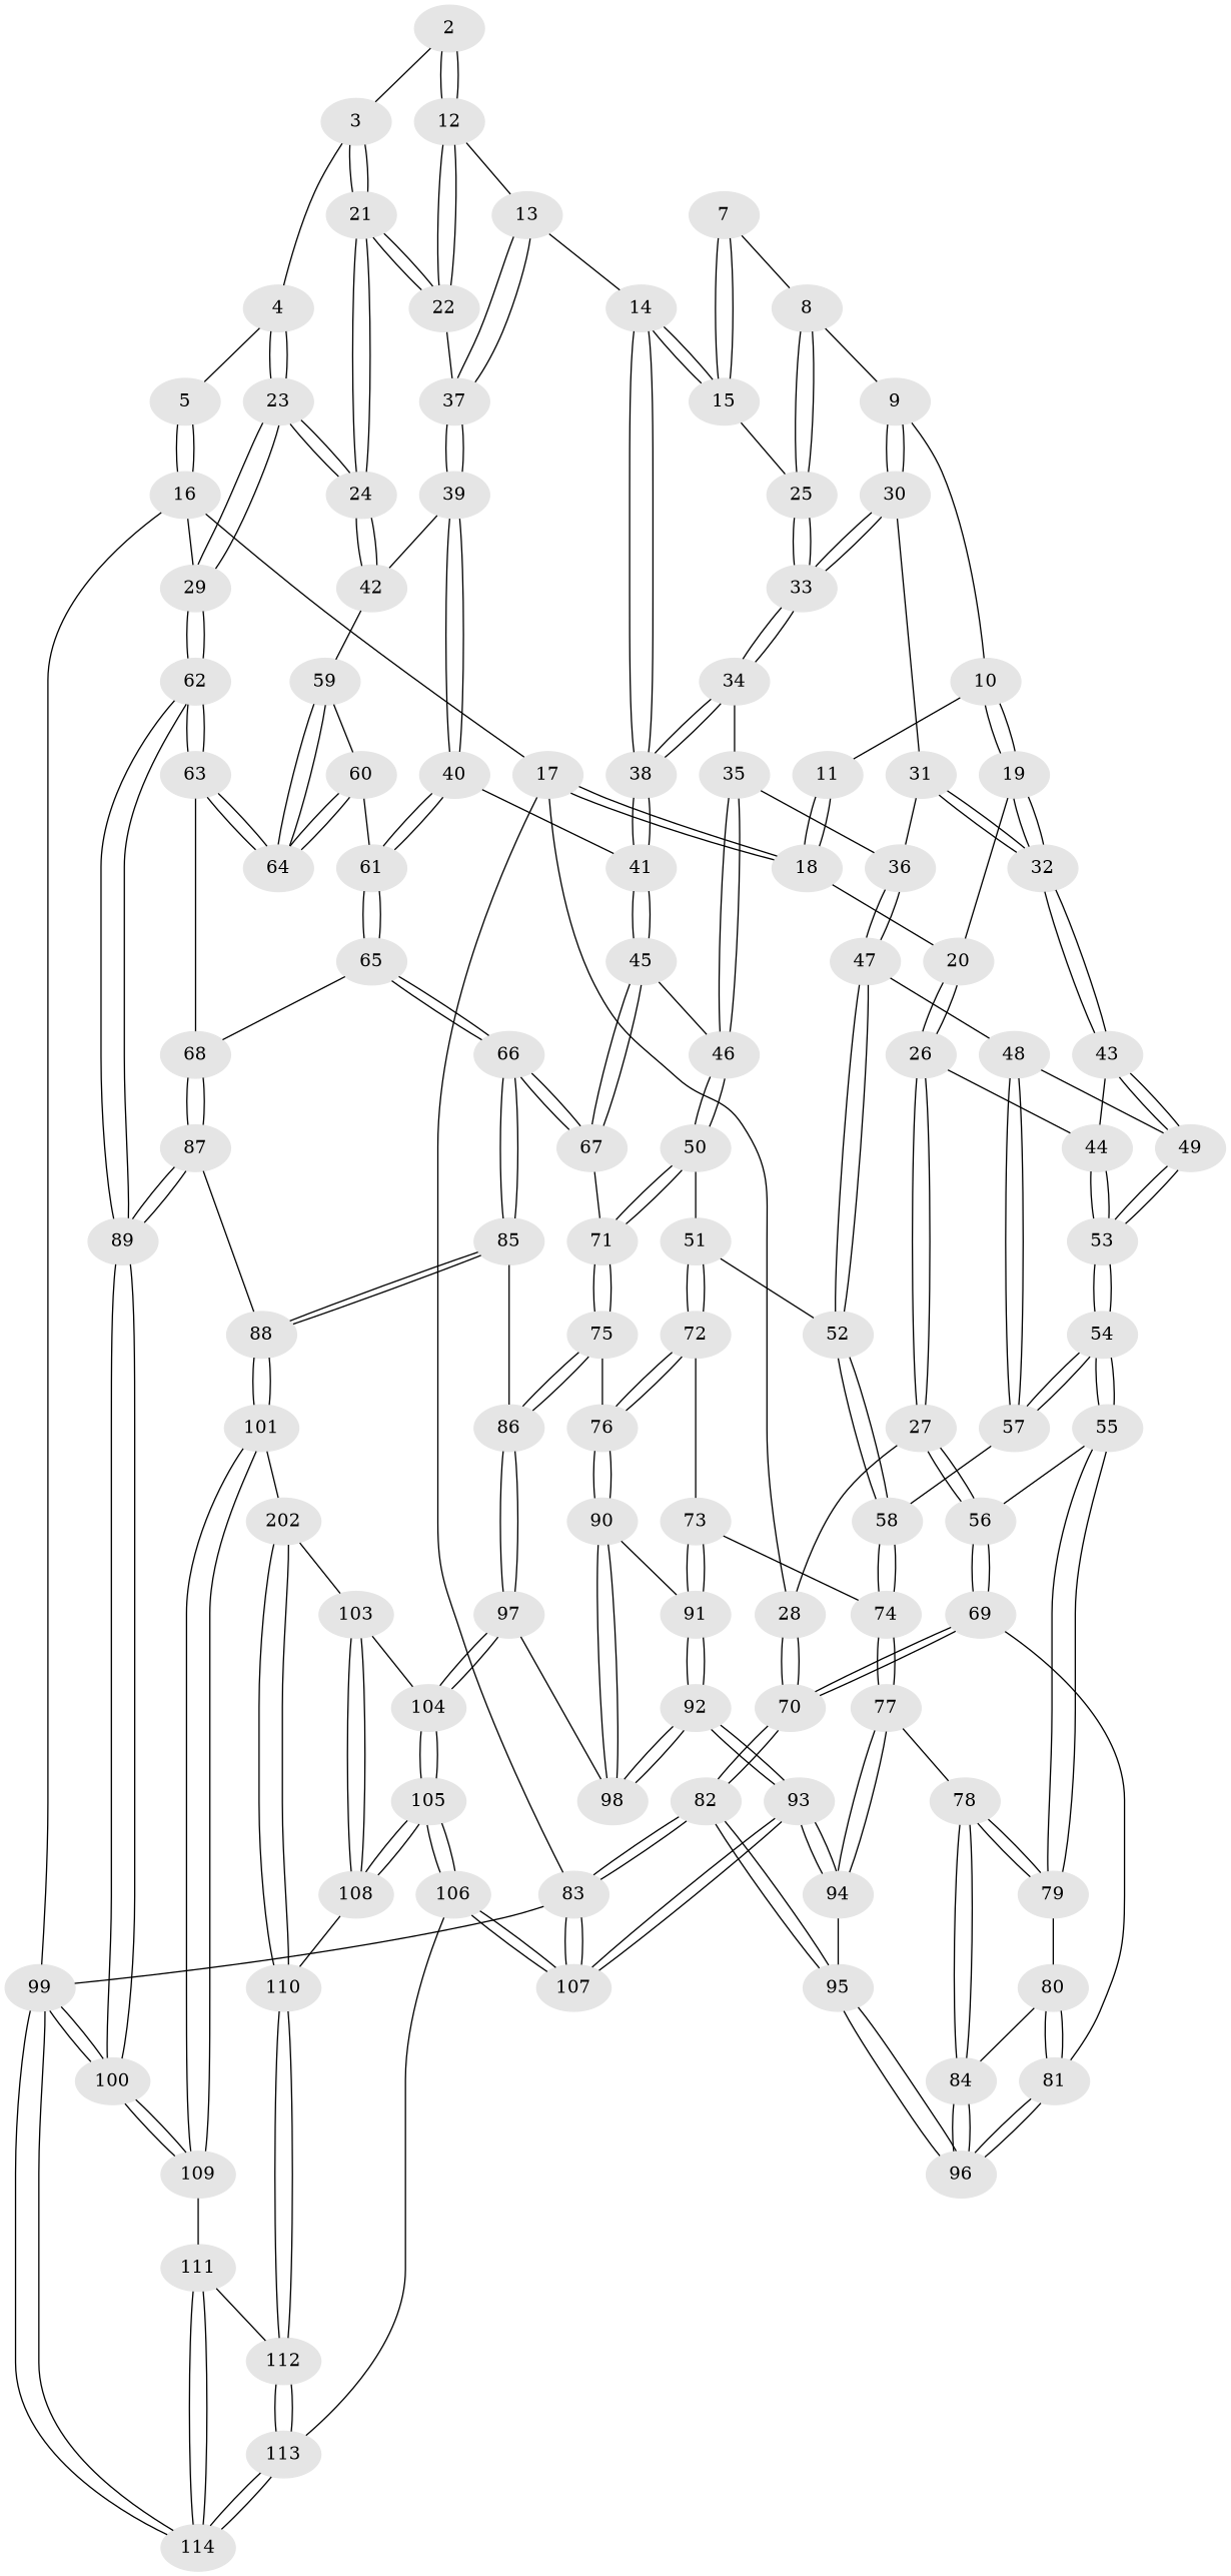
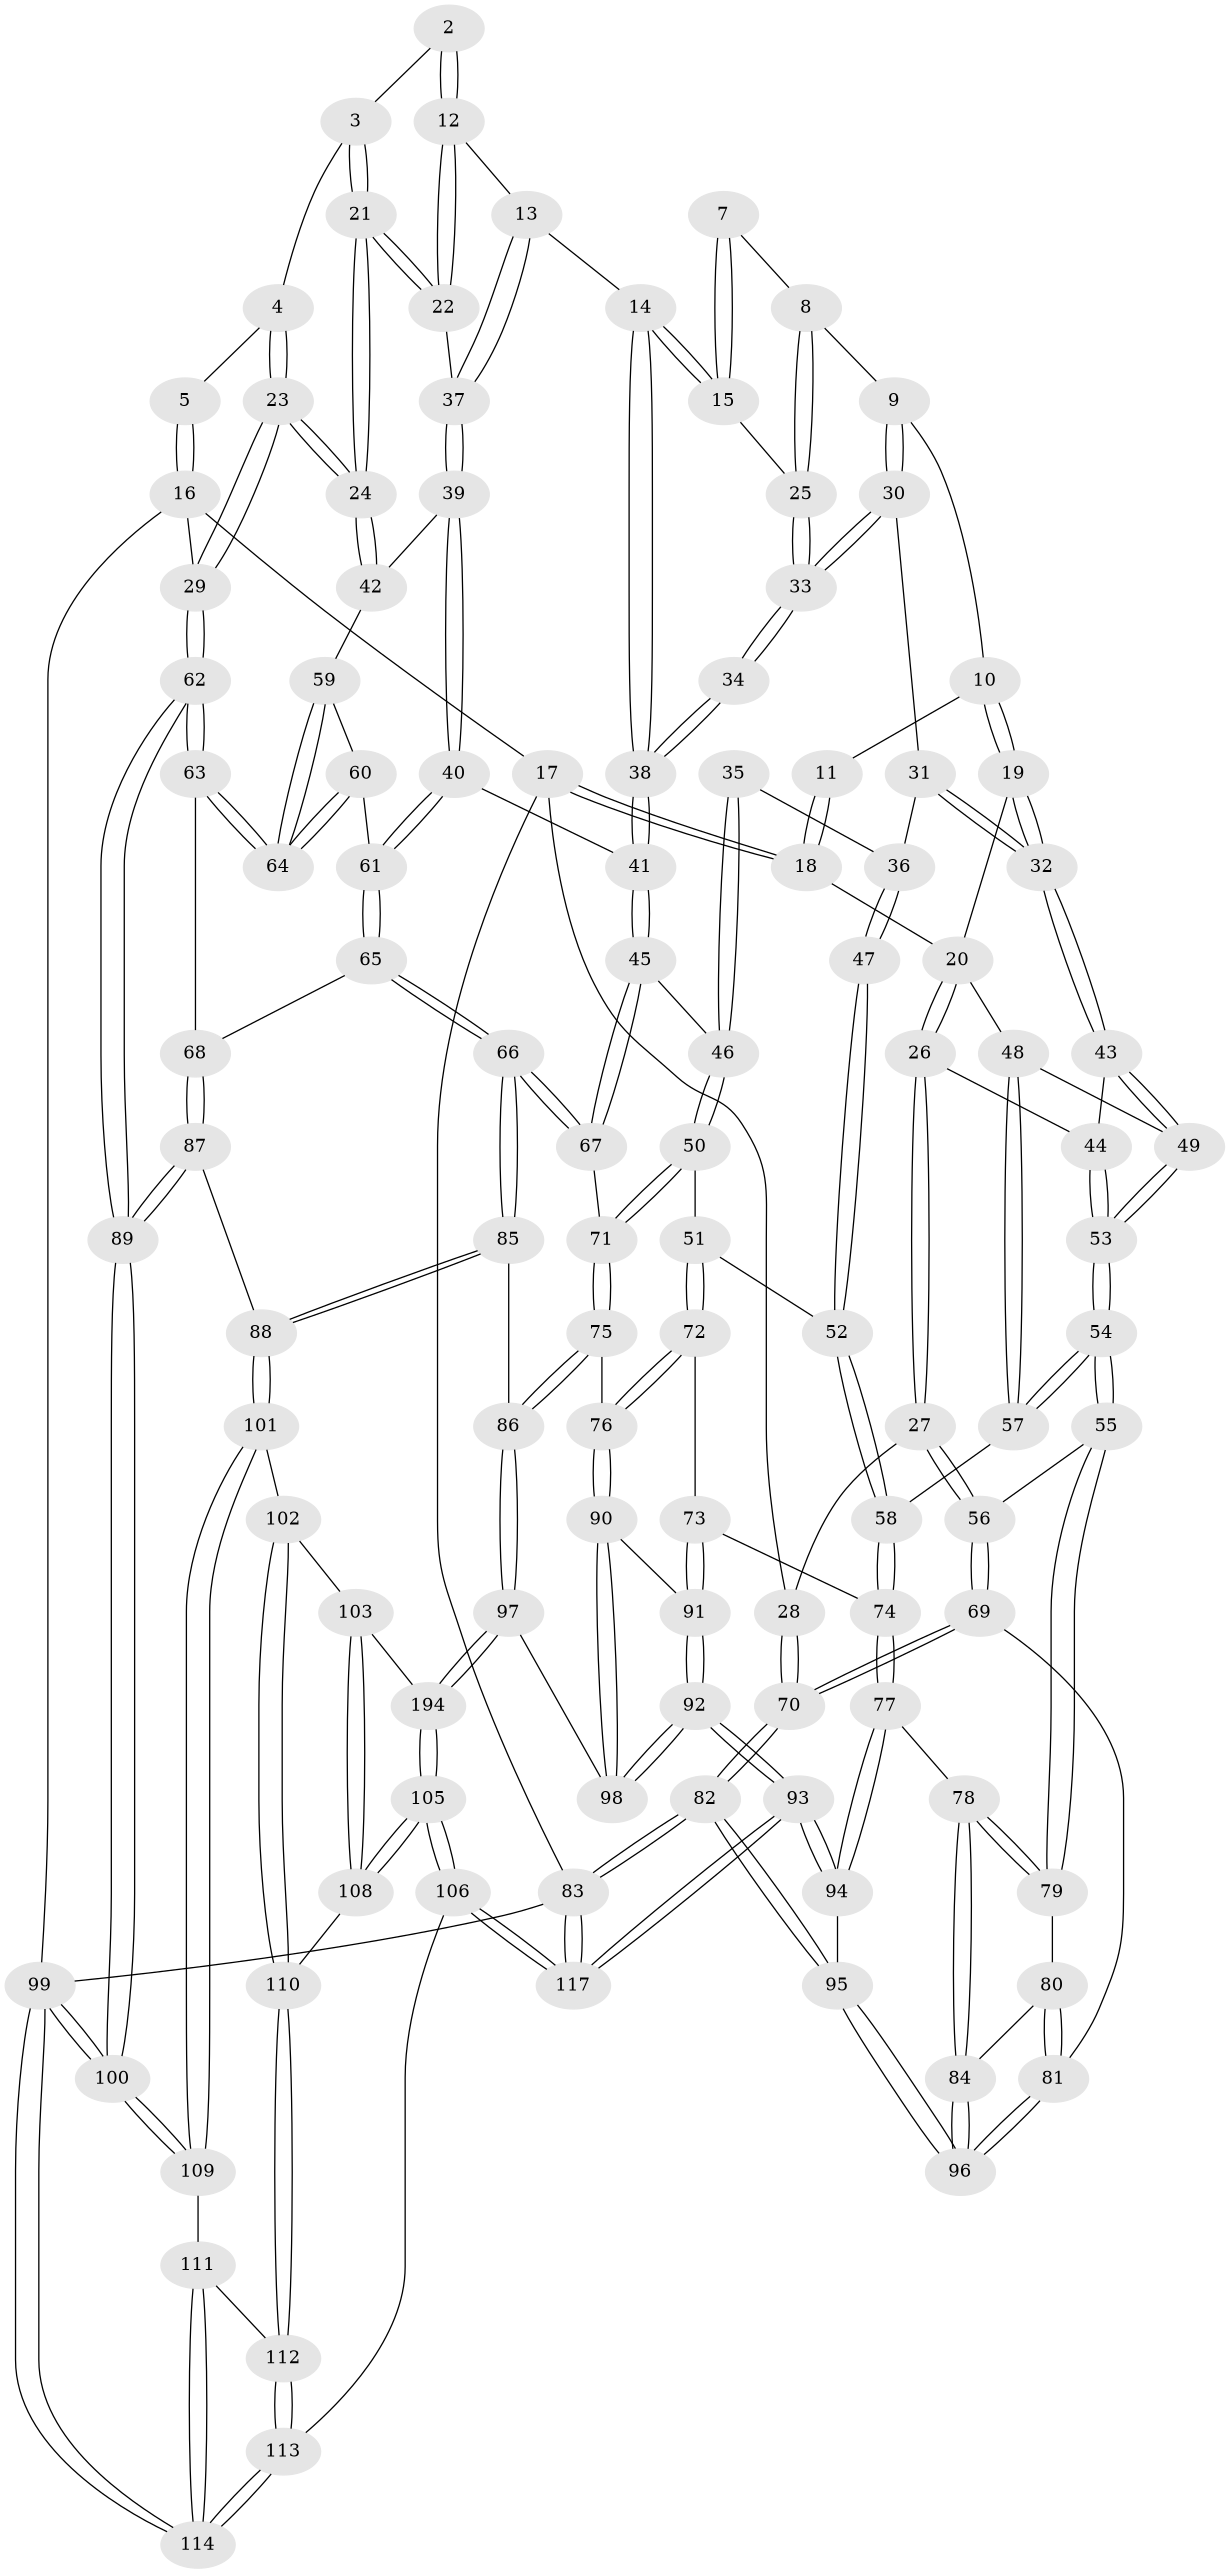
  graph {
    node [color=gray90 style=filled]
    2
    3
    12
    7
    8
    15
    4
    21
    13
    22
    5
    23
    24
    16
    29
    17
    99
    11
    18
    9
    25
    10
    30
    33
    19
    31
    20
    32
    14
    37
    38
    39
    41
    28
    83
    62
    100
    114
    70
-   107
+   107 [label=117]
    26
    43
    27
    44
    42
    59
    34
    56
    53
    69
    82
    63
    89
    36
    47
    49
    35
    46
    50
    48
    52
    40
    45
    61
    65
    67
    60
    64
    54
    71
    51
    57
    58
    72
    75
    73
    76
    74
    55
    79
    80
    81
    77
    68
    66
    87
    85
    86
    88
    96
    95
    91
    90
    92
    78
    94
    97
    98
    84
    101
-   104
+   104 [label=194]
    109
-   102 [label=202]
+   102
    93
    105
    111
    103
    110
    108
    112
    106
    113
    2 -- 3
    2 -- 12
    2 -- 12
    3 -- 4
    3 -- 21
    3 -- 21
    12 -- 13
    12 -- 22
    12 -- 22
    7 -- 8
    7 -- 15
    7 -- 15
    8 -- 9
    8 -- 25
    8 -- 25
    15 -- 25
    4 -- 5
    4 -- 23
    4 -- 23
    21 -- 22
    21 -- 22
    21 -- 24
    21 -- 24
    13 -- 14
    13 -- 37
    13 -- 37
    22 -- 37
    5 -- 16
    5 -- 16
    23 -- 24
    23 -- 24
    23 -- 29
    23 -- 29
    24 -- 42
    24 -- 42
    16 -- 29
    16 -- 17
    16 -- 99
    29 -- 62
    29 -- 62
    17 -- 18
    17 -- 18
    17 -- 28
    17 -- 83
    99 -- 100
    99 -- 100
    99 -- 114
    99 -- 114
    11 -- 18
    11 -- 18
    18 -- 20
    9 -- 10
    9 -- 30
    9 -- 30
    25 -- 33
    25 -- 33
    10 -- 11
    10 -- 19
    10 -- 19
    30 -- 33
    30 -- 33
    30 -- 31
    33 -- 34
    33 -- 34
    19 -- 20
    19 -- 32
    19 -- 32
    31 -- 32
    31 -- 32
    31 -- 36
    20 -- 26
    20 -- 26
    32 -- 43
    32 -- 43
    14 -- 15
    14 -- 15
    14 -- 38
    14 -- 38
    37 -- 39
    37 -- 39
    38 -- 41
    38 -- 41
    39 -- 42
    39 -- 40
    39 -- 40
    41 -- 45
    41 -- 45
    28 -- 70
    28 -- 70
    83 -- 99
    83 -- 107
    83 -- 107
    62 -- 63
    62 -- 63
    62 -- 89
    62 -- 89
    100 -- 109
    100 -- 109
    70 -- 82
    70 -- 82
    26 -- 27
    26 -- 27
    26 -- 44
    43 -- 44
    43 -- 49
    43 -- 49
    27 -- 28
    27 -- 56
    27 -- 56
    44 -- 53
    44 -- 53
    42 -- 59
    59 -- 60
    59 -- 64
    59 -- 64
    34 -- 38
    34 -- 38
-   34 -- 35
    56 -- 69
    56 -- 69
    53 -- 54
    53 -- 54
    69 -- 70
    69 -- 70
    69 -- 81
    82 -- 83
    82 -- 83
    82 -- 95
    82 -- 95
    63 -- 64
    63 -- 64
    63 -- 68
    89 -- 100
    89 -- 100
    36 -- 47
    36 -- 47
-   47 -- 48
+   20 -- 48
    47 -- 52
    47 -- 52
    49 -- 53
    49 -- 53
    35 -- 36
    35 -- 46
    35 -- 46
    46 -- 50
    46 -- 50
    50 -- 71
    50 -- 71
    50 -- 51
    48 -- 49
    48 -- 57
    48 -- 57
    52 -- 58
    52 -- 58
    40 -- 41
    40 -- 61
    40 -- 61
    45 -- 46
    45 -- 67
    45 -- 67
    61 -- 65
    61 -- 65
    65 -- 68
    65 -- 66
    65 -- 66
    67 -- 71
    60 -- 61
    60 -- 64
    60 -- 64
    54 -- 57
    54 -- 57
    54 -- 55
    54 -- 55
    71 -- 75
    71 -- 75
    51 -- 52
    51 -- 72
    51 -- 72
    57 -- 58
    58 -- 74
    58 -- 74
    72 -- 73
    72 -- 76
    72 -- 76
    75 -- 76
    75 -- 86
    75 -- 86
    73 -- 74
    73 -- 91
    73 -- 91
    76 -- 90
    76 -- 90
    74 -- 77
    74 -- 77
    55 -- 56
    55 -- 79
    55 -- 79
    79 -- 80
    80 -- 81
    80 -- 81
    80 -- 84
    81 -- 96
    81 -- 96
    77 -- 78
    77 -- 94
    77 -- 94
    68 -- 87
    68 -- 87
    66 -- 67
    66 -- 67
    66 -- 85
    66 -- 85
    87 -- 89
    87 -- 89
    87 -- 88
    85 -- 86
    85 -- 88
    85 -- 88
    86 -- 97
    86 -- 97
    88 -- 101
    88 -- 101
    95 -- 96
    95 -- 96
    91 -- 92
    91 -- 92
    90 -- 91
    90 -- 98
    90 -- 98
    92 -- 98
    92 -- 98
    92 -- 93
    92 -- 93
    78 -- 79
    78 -- 79
    78 -- 84
    78 -- 84
    94 -- 95
    97 -- 98
    97 -- 104
    97 -- 104
    84 -- 96
    84 -- 96
    101 -- 109
    101 -- 109
    101 -- 102
    104 -- 105
    104 -- 105
    109 -- 111
    102 -- 103
    102 -- 110
    102 -- 110
    93 -- 107
    93 -- 107
    93 -- 94
    93 -- 94
    105 -- 108
    105 -- 108
    105 -- 106
    105 -- 106
    111 -- 114
    111 -- 114
    111 -- 112
    103 -- 104
    103 -- 108
    103 -- 108
    110 -- 112
    110 -- 112
    108 -- 110
    112 -- 113
    112 -- 113
    106 -- 107
    106 -- 107
    106 -- 113
    113 -- 114
    113 -- 114
  }
